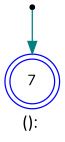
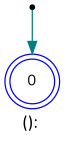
  digraph {
    label="(): "
    rankdir=TB
    fontname=Nunito
    node [fontsize=12 fontname=Nunito]
-   n1 [label=7 shape=doublecircle color=blue]
+   n1 [label=0 shape=doublecircle color=blue]
    n2 [label=0 shape=point color=black]
    n2 -> n1 [color=teal fontname=Nunito]
  }
